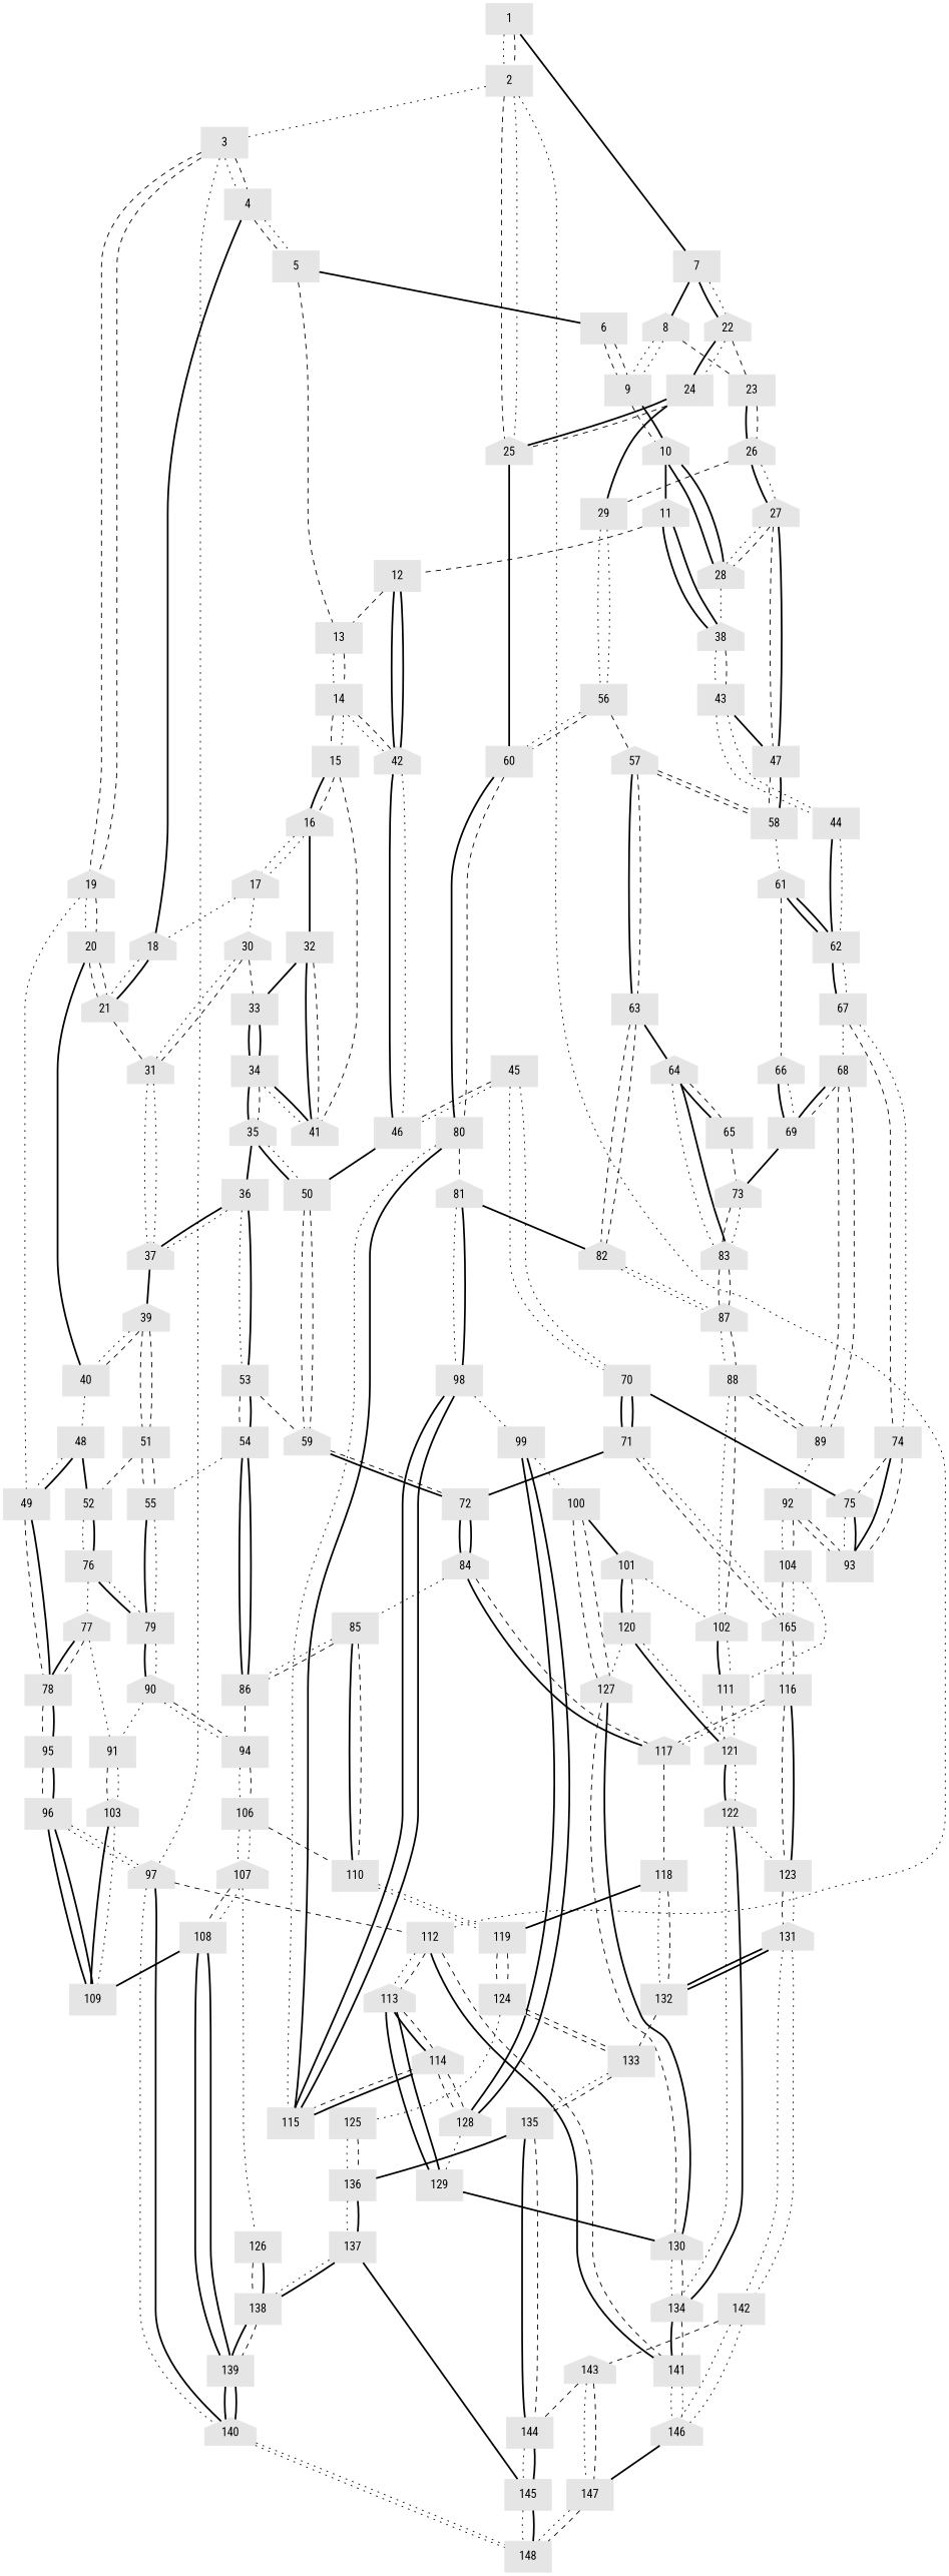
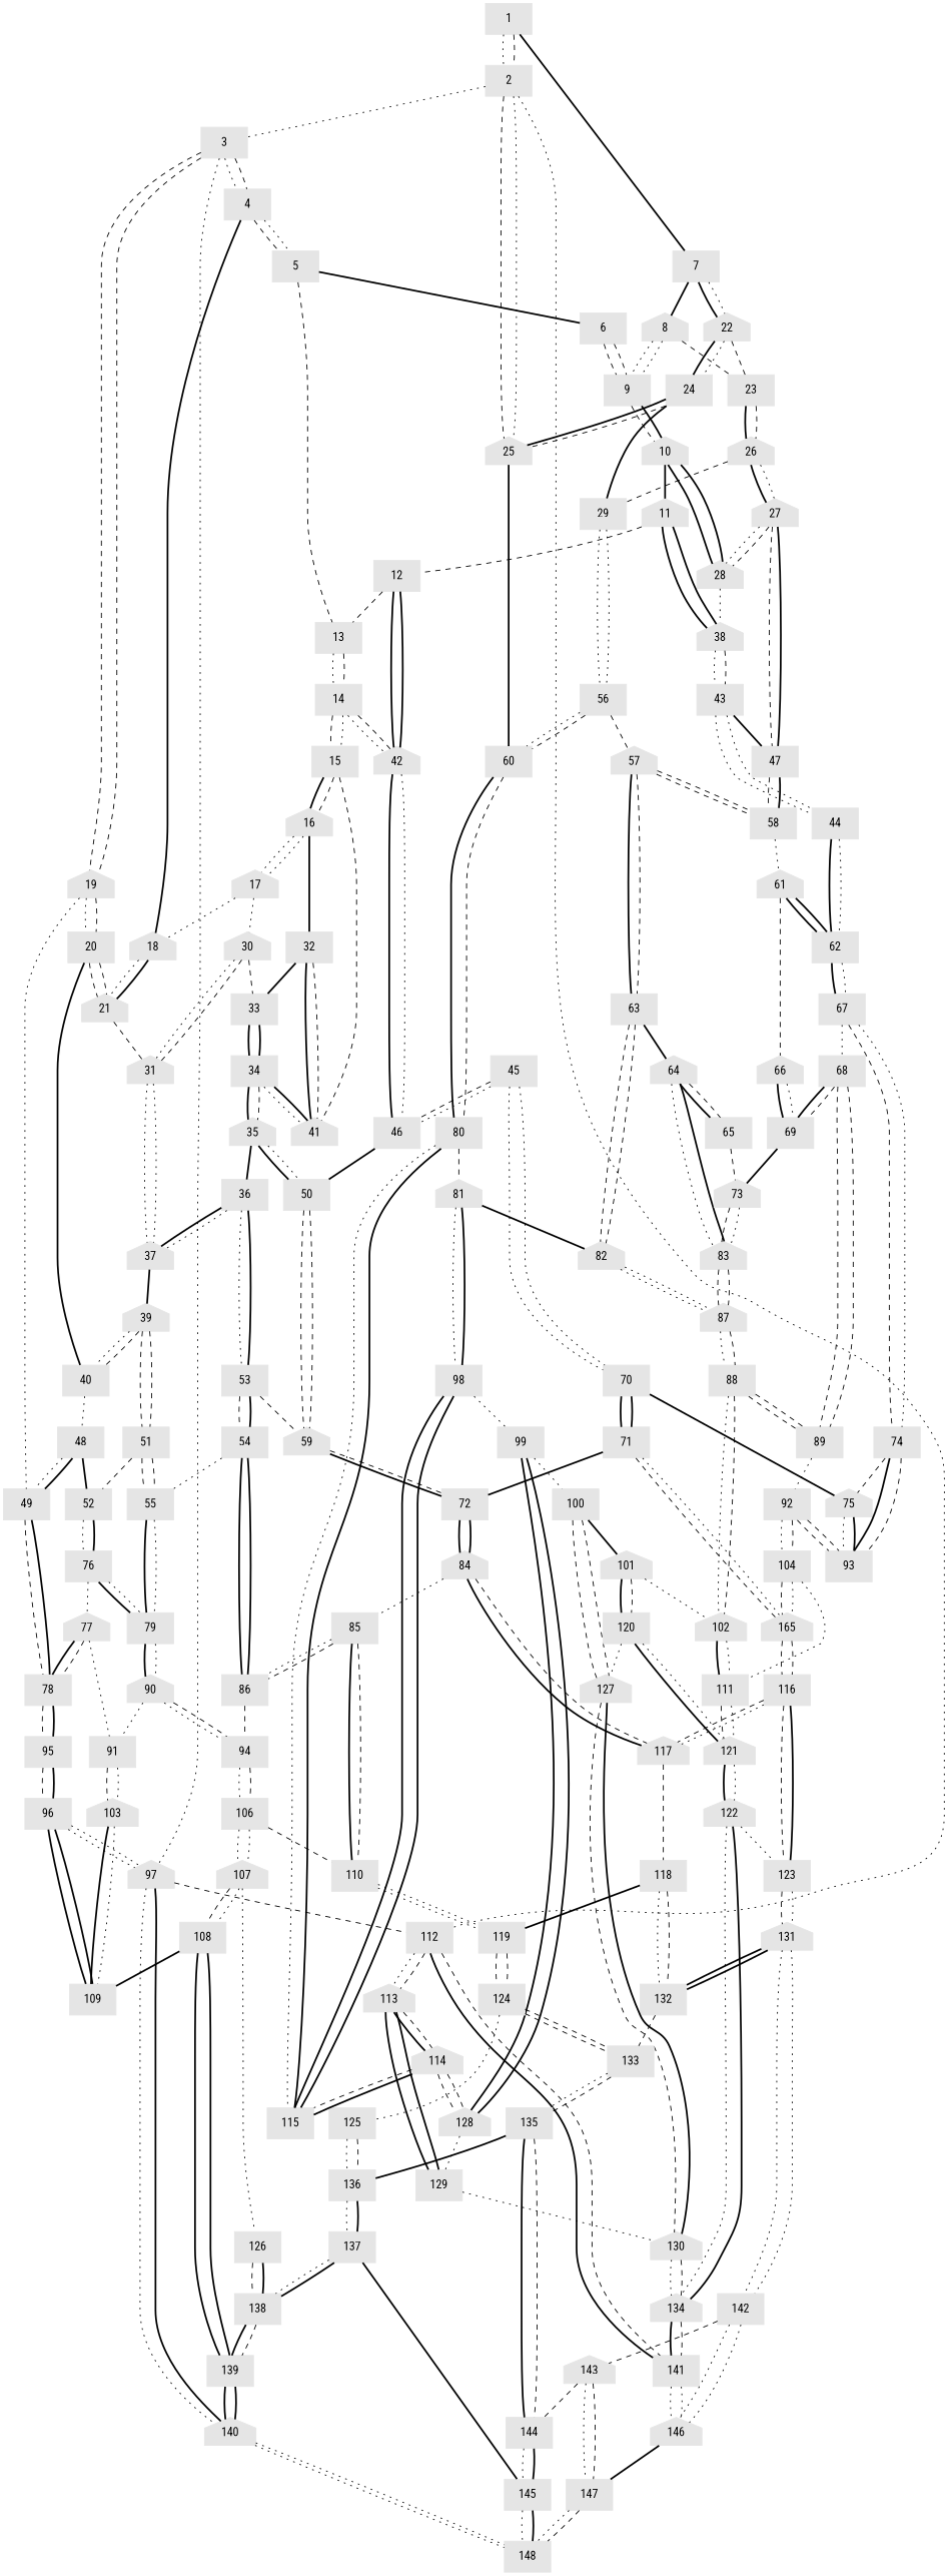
  graph {
    fontname="Roboto Condensed"
    node [color=gray90 fontname="Roboto Condensed" shape=box style=filled]
    edge [fontname="Roboto Condensed" style=dashed]
    1
    2
    7
    3
    25 [shape=house]
    112
    8 [shape=house]
    22 [shape=house]
    4
    19 [shape=house]
    97 [shape=house]
    60
    113 [shape=house]
    141
    5
    18 [shape=house]
    20
    49
    140 [shape=house]
    6
    13
    21 [shape=house]
    9
    14
    10 [shape=house]
    23
    24
    26 [shape=house]
    11 [shape=house]
    28 [shape=house]
    12
    38 [shape=house]
    42 [shape=house]
    43
    46
    15
    16 [shape=house]
    41 [shape=house]
    17 [shape=house]
    32
    30 [shape=house]
    33
    31 [shape=house]
    40
    78
    48
    37 [shape=house]
    29
    27 [shape=house]
    56
    80
    47
    58
    57 [shape=house]
    34
    39 [shape=house]
    35 [shape=house]
    36
    50
    53
    59 [shape=house]
    54
    51
    44
    52
    55
    62
    45
    70
    67
    71
    75 [shape=house]
    61 [shape=house]
    76
    95
    72
    79
    77 [shape=house]
    86
    94
    90 [shape=house]
    63
    64 [shape=house]
    82 [shape=house]
    66 [shape=house]
    84 [shape=house]
    81 [shape=house]
    115
    69
    68
    74
    65
    83 [shape=house]
    87 [shape=house]
    73 [shape=house]
    89
    93
    92
    n99 [label=165 shape=house]
    116
    85
    117 [shape=house]
    91
    103 [shape=house]
    96
    98
    99
    88
    110
    118
    119
    106
    102 [shape=house]
    111
    104
    109
    107 [shape=house]
    148
    100
    128 [shape=house]
    101 [shape=house]
    127 [shape=house]
    129
    120
    130 [shape=house]
    121 [shape=house]
    123
    108
    126
    139
    138
    124
    122 [shape=house]
    114 [shape=house]
    146 [shape=house]
    131 [shape=house]
    132
    133
    125
    134 [shape=house]
    142
    136
    135
    137
    143 [shape=house]
    144
    145
    147
    1 -- 2 [style=dotted]
    1 -- 2
    1 -- 7 [style=bold]
    2 -- 3 [style=dotted]
    2 -- 25
    2 -- 25 [style=dotted]
    2 -- 112 [style=dotted]
    7 -- 8 [style=bold]
    7 -- 22 [style=bold]
    7 -- 22 [style=dotted]
    3 -- 4 [style=dotted]
    3 -- 4
    3 -- 19
    3 -- 19
    3 -- 97 [style=dotted]
    25 -- 60 [style=bold]
    112 -- 113 [style=dotted]
    112 -- 113
    112 -- 141 [style=bold]
    112 -- 141
    8 -- 9 [style=dotted]
    8 -- 9 [style=dotted]
    8 -- 23
    22 -- 23
    22 -- 24 [style=bold]
    22 -- 24 [style=dotted]
    4 -- 5
    4 -- 5 [style=dotted]
    4 -- 18 [style=bold]
    19 -- 20 [style=dotted]
    19 -- 20
    19 -- 49 [style=dotted]
    97 -- 112
    97 -- 140 [style=dotted]
    97 -- 140 [style=bold]
    60 -- 80 [style=bold]
    60 -- 80
    113 -- 129 [style=bold]
    113 -- 129 [style=bold]
    113 -- 114 [style=bold]
    113 -- 114
    141 -- 146 [style=dotted]
    141 -- 146 [style=dotted]
    5 -- 6 [style=bold]
    5 -- 13
    18 -- 21 [style=dotted]
    18 -- 21 [style=bold]
    20 -- 21
    20 -- 21
    20 -- 40 [style=bold]
    49 -- 78
    49 -- 78 [style=bold]
    140 -- 148 [style=dotted]
    140 -- 148 [style=dotted]
    6 -- 9
    6 -- 9
    13 -- 14 [style=dotted]
    13 -- 14
    21 -- 31
    9 -- 10
    9 -- 10 [style=bold]
    14 -- 42 [style=dotted]
    14 -- 42
    14 -- 15
    14 -- 15 [style=dotted]
    10 -- 11 [style=bold]
    10 -- 28 [style=bold]
    10 -- 28 [style=bold]
    23 -- 26 [style=bold]
    23 -- 26
    24 -- 25 [style=bold]
    24 -- 25
    24 -- 29 [style=bold]
    26 -- 29
    26 -- 27 [style=bold]
    26 -- 27 [style=dotted]
    11 -- 12
    11 -- 38 [style=bold]
    11 -- 38 [style=bold]
    28 -- 38 [style=dotted]
    12 -- 13
    12 -- 42 [style=bold]
    12 -- 42 [style=bold]
    38 -- 43 [style=dotted]
    38 -- 43
    42 -- 46 [style=bold]
    42 -- 46 [style=dotted]
    43 -- 47 [style=bold]
    43 -- 44 [style=dotted]
    43 -- 44 [style=dotted]
    46 -- 50 [style=bold]
    15 -- 16 [style=bold]
    15 -- 16
    15 -- 41
    16 -- 17 [style=dotted]
    16 -- 17 [style=dotted]
    16 -- 32 [style=bold]
    17 -- 18 [style=dotted]
    17 -- 30 [style=dotted]
    32 -- 41 [style=bold]
    32 -- 41
    32 -- 33 [style=bold]
    30 -- 33
    30 -- 31 [style=dotted]
    30 -- 31
    33 -- 34 [style=bold]
    33 -- 34 [style=bold]
    31 -- 37 [style=dotted]
    31 -- 37 [style=dotted]
    40 -- 48 [style=dotted]
    78 -- 95
    78 -- 95 [style=bold]
    48 -- 49 [style=dotted]
    48 -- 49 [style=bold]
    48 -- 52 [style=bold]
    37 -- 39 [style=bold]
    29 -- 56 [style=dotted]
    29 -- 56 [style=dotted]
    27 -- 28 [style=dotted]
    27 -- 28
    27 -- 47
    27 -- 47 [style=bold]
    56 -- 60 [style=dotted]
    56 -- 60
    56 -- 57
    80 -- 81
    80 -- 115 [style=dotted]
    80 -- 115 [style=bold]
    47 -- 58
    47 -- 58 [style=bold]
    58 -- 61 [style=dotted]
    57 -- 58
    57 -- 58
    57 -- 63 [style=bold]
    57 -- 63
    34 -- 41 [style=dotted]
    34 -- 41 [style=bold]
    34 -- 35 [style=bold]
    34 -- 35
    39 -- 40 [style=dotted]
    39 -- 40
    39 -- 51
    39 -- 51
    35 -- 36 [style=bold]
    35 -- 50 [style=bold]
    35 -- 50 [style=dotted]
    36 -- 37 [style=bold]
    36 -- 37 [style=dotted]
    36 -- 53 [style=dotted]
    36 -- 53 [style=bold]
    50 -- 59
    50 -- 59
    53 -- 59
    53 -- 54
    53 -- 54 [style=bold]
    59 -- 72 [style=bold]
    59 -- 72
    54 -- 55 [style=dotted]
    54 -- 86 [style=bold]
    54 -- 86 [style=bold]
    51 -- 52
    51 -- 55
    51 -- 55
    44 -- 62 [style=bold]
    44 -- 62 [style=dotted]
    52 -- 76 [style=dotted]
    52 -- 76 [style=bold]
    55 -- 79 [style=bold]
    55 -- 79 [style=dotted]
    62 -- 67 [style=bold]
    62 -- 67 [style=dotted]
    45 -- 46
    45 -- 46 [style=dotted]
    45 -- 70 [style=dotted]
    45 -- 70 [style=dotted]
    70 -- 71 [style=bold]
    70 -- 71 [style=bold]
    70 -- 75 [style=bold]
    67 -- 68 [style=dotted]
    67 -- 74
    67 -- 74 [style=dotted]
    71 -- 72 [style=bold]
    71 -- n99
    71 -- n99 [style=dotted]
    75 -- 93 [style=dotted]
    75 -- 93 [style=bold]
    61 -- 62 [style=bold]
    61 -- 62 [style=bold]
    61 -- 66
    76 -- 79 [style=bold]
    76 -- 79 [style=dotted]
    76 -- 77 [style=dotted]
    95 -- 96
    95 -- 96 [style=bold]
    72 -- 84 [style=bold]
    72 -- 84 [style=bold]
    79 -- 90 [style=bold]
    79 -- 90 [style=dotted]
    77 -- 78 [style=bold]
    77 -- 78
    77 -- 91 [style=dotted]
    86 -- 94
    94 -- 106 [style=dotted]
    94 -- 106
    90 -- 94 [style=dotted]
    90 -- 94
    90 -- 91 [style=dotted]
    63 -- 64 [style=bold]
    63 -- 82
    63 -- 82
    64 -- 65 [style=bold]
    64 -- 65
    64 -- 83 [style=dotted]
    64 -- 83 [style=bold]
    82 -- 87 [style=dotted]
    82 -- 87 [style=dotted]
    66 -- 69 [style=bold]
    66 -- 69 [style=dotted]
    84 -- 85 [style=dotted]
    84 -- 117 [style=bold]
    84 -- 117
    81 -- 82 [style=bold]
    81 -- 98 [style=dotted]
    81 -- 98 [style=bold]
    69 -- 73 [style=bold]
    68 -- 69 [style=bold]
    68 -- 69
    68 -- 89
    68 -- 89
    74 -- 75
    74 -- 93 [style=bold]
    74 -- 93
    65 -- 73
    83 -- 87
    83 -- 87
    87 -- 88 [style=dotted]
    87 -- 88
    73 -- 83
    73 -- 83 [style=dotted]
    89 -- 92 [style=dotted]
    92 -- 93
    92 -- 93
    92 -- 104 [style=dotted]
    92 -- 104
    n99 -- 116
    n99 -- 116
    116 -- 117
    116 -- 117 [style=dotted]
    116 -- 123
    116 -- 123 [style=bold]
    85 -- 86 [style=dotted]
    85 -- 86
    85 -- 110 [style=bold]
    85 -- 110
    117 -- 118
    91 -- 103
    91 -- 103 [style=dotted]
    103 -- 109 [style=bold]
    103 -- 109 [style=dotted]
    96 -- 97 [style=dotted]
    96 -- 97 [style=dotted]
    96 -- 109 [style=bold]
    96 -- 109 [style=bold]
    98 -- 115 [style=bold]
    98 -- 115 [style=bold]
    98 -- 99 [style=dotted]
    99 -- 100 [style=dotted]
    99 -- 128 [style=bold]
    99 -- 128 [style=bold]
    88 -- 89
    88 -- 89
    88 -- 102 [style=dotted]
    88 -- 102
    110 -- 119 [style=dotted]
    110 -- 119 [style=dotted]
    118 -- 119 [style=bold]
    118 -- 132 [style=dotted]
    118 -- 132
    119 -- 124
    119 -- 124
    106 -- 110
    106 -- 107 [style=dotted]
    106 -- 107 [style=dotted]
    102 -- 111 [style=bold]
    102 -- 111 [style=dotted]
    111 -- 121
    111 -- 121 [style=dotted]
    104 -- n99
    104 -- n99 [style=dotted]
    104 -- 111 [style=dotted]
    107 -- 108
    107 -- 108 [style=dotted]
    107 -- 126 [style=dotted]
    100 -- 101 [style=bold]
    100 -- 127
    100 -- 127
    128 -- 129 [style=dotted]
    101 -- 102 [style=dotted]
    101 -- 120 [style=bold]
    101 -- 120
    127 -- 130
    127 -- 130 [style=bold]
-   129 -- 130 [style=bold]
+   129 -- 130 [style=dotted]
    120 -- 127 [style=dotted]
    120 -- 121 [style=bold]
    120 -- 121 [style=dotted]
    130 -- 134 [style=dotted]
    130 -- 134
    121 -- 122 [style=bold]
    121 -- 122 [style=dotted]
    123 -- 131
    123 -- 131 [style=dotted]
    108 -- 109 [style=bold]
    108 -- 139 [style=bold]
    108 -- 139 [style=bold]
    126 -- 138
    126 -- 138 [style=bold]
    139 -- 140 [style=bold]
    139 -- 140 [style=bold]
    138 -- 139 [style=bold]
    138 -- 139
    124 -- 133
    124 -- 133
    124 -- 125 [style=dotted]
    122 -- 123 [style=dotted]
    122 -- 134 [style=dotted]
    122 -- 134 [style=bold]
    114 -- 115
    114 -- 115 [style=bold]
    114 -- 128
    114 -- 128
    146 -- 147 [style=bold]
    131 -- 132 [style=bold]
    131 -- 132 [style=bold]
    131 -- 142 [style=dotted]
    131 -- 142 [style=dotted]
    132 -- 133
    133 -- 135 [style=dotted]
    133 -- 135
    125 -- 136 [style=dotted]
    125 -- 136
    134 -- 141 [style=bold]
    134 -- 141
    142 -- 146 [style=dotted]
    142 -- 146 [style=dotted]
    142 -- 143
    136 -- 137 [style=dotted]
    136 -- 137 [style=bold]
    135 -- 136 [style=bold]
    135 -- 144 [style=bold]
    135 -- 144
    137 -- 138 [style=dotted]
    137 -- 138 [style=bold]
    137 -- 145 [style=bold]
    143 -- 144
    143 -- 147 [style=dotted]
    143 -- 147
    144 -- 145 [style=dotted]
    144 -- 145 [style=bold]
    145 -- 148 [style=dotted]
    145 -- 148 [style=bold]
    147 -- 148 [style=dotted]
    147 -- 148
  }
